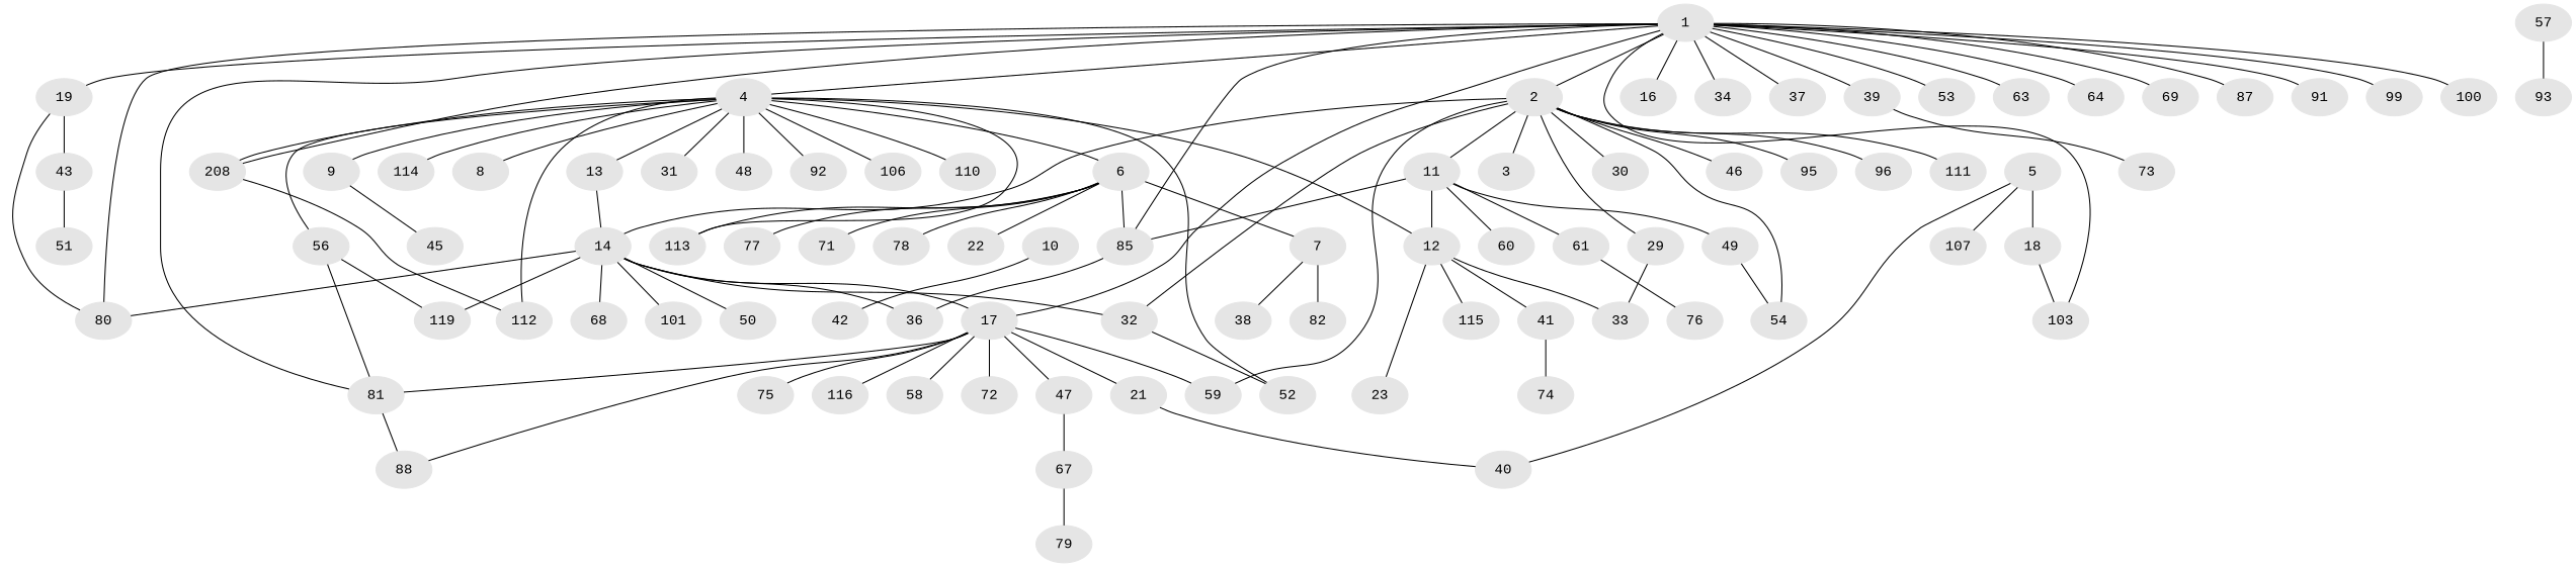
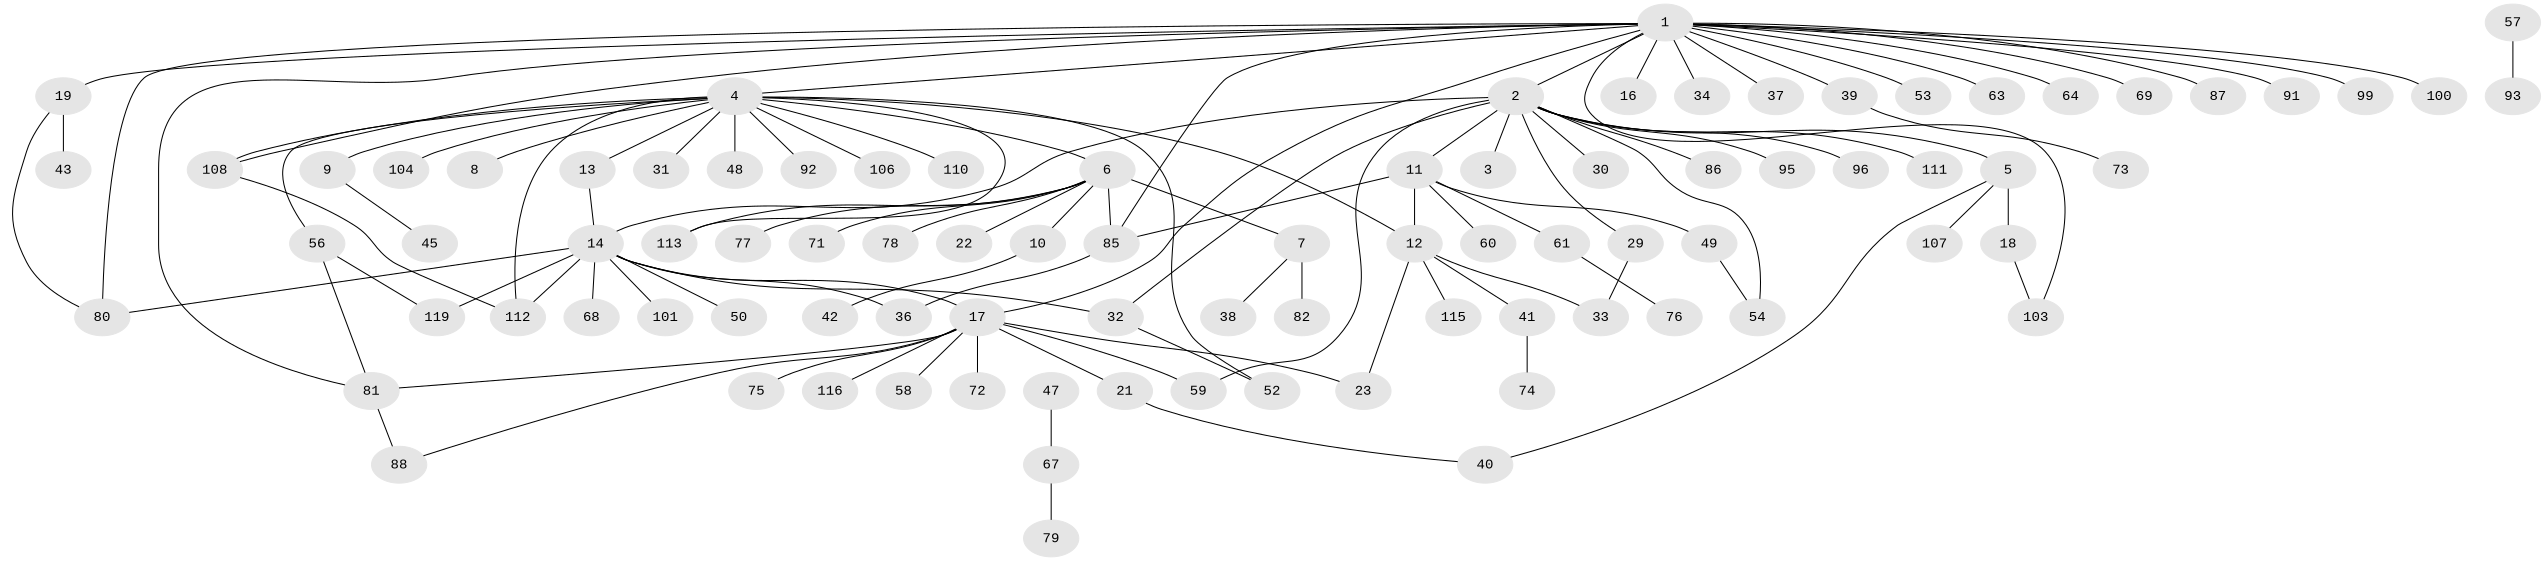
  graph {
    fontname="Liberation Mono"
    node [color=gray90 fontname="Liberation Mono" style=filled]
    edge [fontname="Liberation Mono"]
    1 [super="+24"]
    2 [super="+44"]
    4 [super="+28"]
    n4 [label=85 super="+105"]
    16
    17 [super="+35"]
    19
    34
    37
    39 [super="+77"]
    53
    63
    64 [super="+97"]
    69
    80 [super="+94"]
    81 [super="+90"]
    87
    91
    99
    100
    103 [super="+121"]
-   108 [label=208]
+   108
    3
    5 [super="+66"]
    11 [super="+85"]
    14 [super="+84"]
    29 [super="+70"]
    30
    32
-   46
+   46 [label=86]
    54 [super="+55"]
    59
    95
    96
    111
    6 [super="+104"]
    8 [super="+20"]
    9
    12 [super="+26"]
    13
    31 [super="+98"]
    48
    52
    56 [super="+120"]
    92
    106
    110
    112 [super="+117"]
    113
-   114
+   114 [label=104]
    36 [super="+122"]
    21
    47
    58
    72
    75
    88
    116
    43
    73
    18 [super="+86"]
    40 [super="+65"]
    107
    49
    60
    61 [super="+109"]
    50
    68
    101
    119
    33 [super="+62"]
    7 [super="+102"]
    10 [super="+25"]
    22
    n75 [label=77]
    71
    78 [super="+89"]
    45
    23
    41
    115
    38
    82
    42
    76
    74
    67 [super="+83"]
    57
    93
-   51 [super="+118"]
    79
    1 -- 2
    1 -- 4
    1 -- n4 [weight=2]
    1 -- 16
    1 -- 17
    1 -- 19
    1 -- 34
    1 -- 37
    1 -- 39
    1 -- 53
    1 -- 63
    1 -- 64
    1 -- 69
    1 -- 80
    1 -- 81
    1 -- 87
    1 -- 91
    1 -- 99
    1 -- 100
    1 -- 103
    1 -- 108
    2 -- 3
+   2 -- 5
    2 -- 11
    2 -- 14
    2 -- 29
    2 -- 30
    2 -- 32
    2 -- 46
    2 -- 54
    2 -- 59
    2 -- 95
    2 -- 96
    2 -- 111
    4 -- 108
    4 -- 6
    4 -- 8
    4 -- 9
    4 -- 12
    4 -- 13
    4 -- 31
    4 -- 48
    4 -- 52
    4 -- 56
    4 -- 92
    4 -- 106
    4 -- 110
    4 -- 112
    4 -- 113
    4 -- 114
    n4 -- 36
    17 -- 81
    17 -- 59
    17 -- 21
-   17 -- 47
+   17 -- 23
    17 -- 58
    17 -- 72
    17 -- 75
    17 -- 88
    17 -- 116
    19 -- 80
    19 -- 43
    39 -- 73
    81 -- 88
    108 -- 112
    5 -- 18
    5 -- 40
    5 -- 107
    11 -- n4
    11 -- 12
    11 -- 49
    11 -- 60
    11 -- 61
    14 -- 17
    14 -- 80
    14 -- 32
+   14 -- 112
    14 -- 36
    14 -- 50
    14 -- 68
    14 -- 101
    14 -- 119
    29 -- 33
    32 -- 52
    6 -- n4
    6 -- 113
    6 -- 7
+   6 -- 10
    6 -- 22
    6 -- n75
    6 -- 71
    6 -- 78
    9 -- 45
    12 -- 33
    12 -- 23
    12 -- 41
    12 -- 115
    13 -- 14
    56 -- 81
    56 -- 119
    21 -- 40
    47 -- 67
-   43 -- 51
    18 -- 103
    49 -- 54
    61 -- 76
    7 -- 38
    7 -- 82
    10 -- 42
    41 -- 74
    67 -- 79
    57 -- 93
  }
